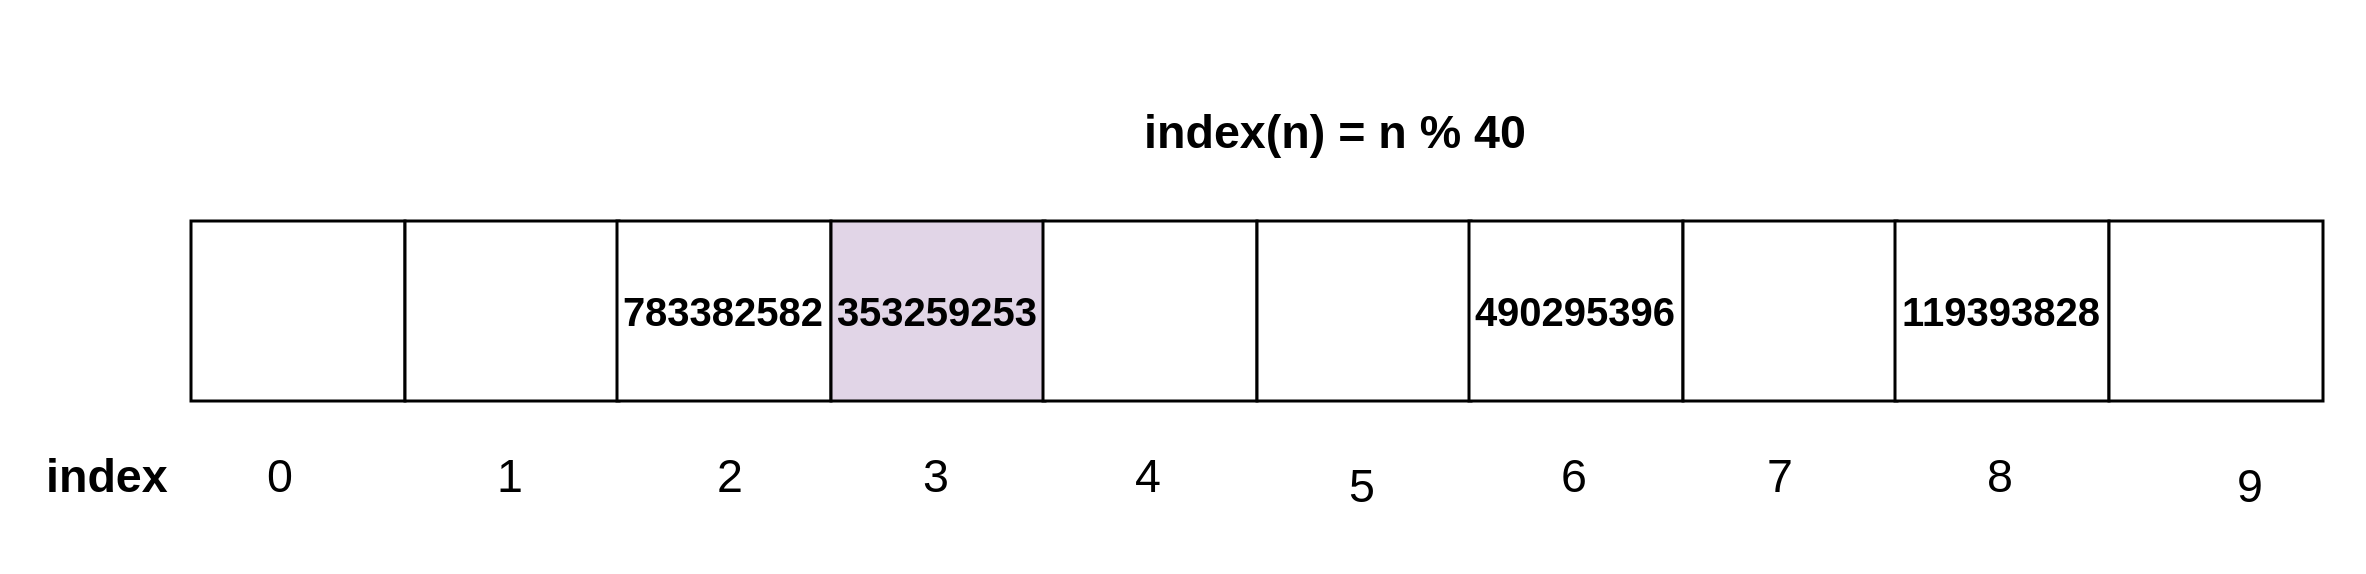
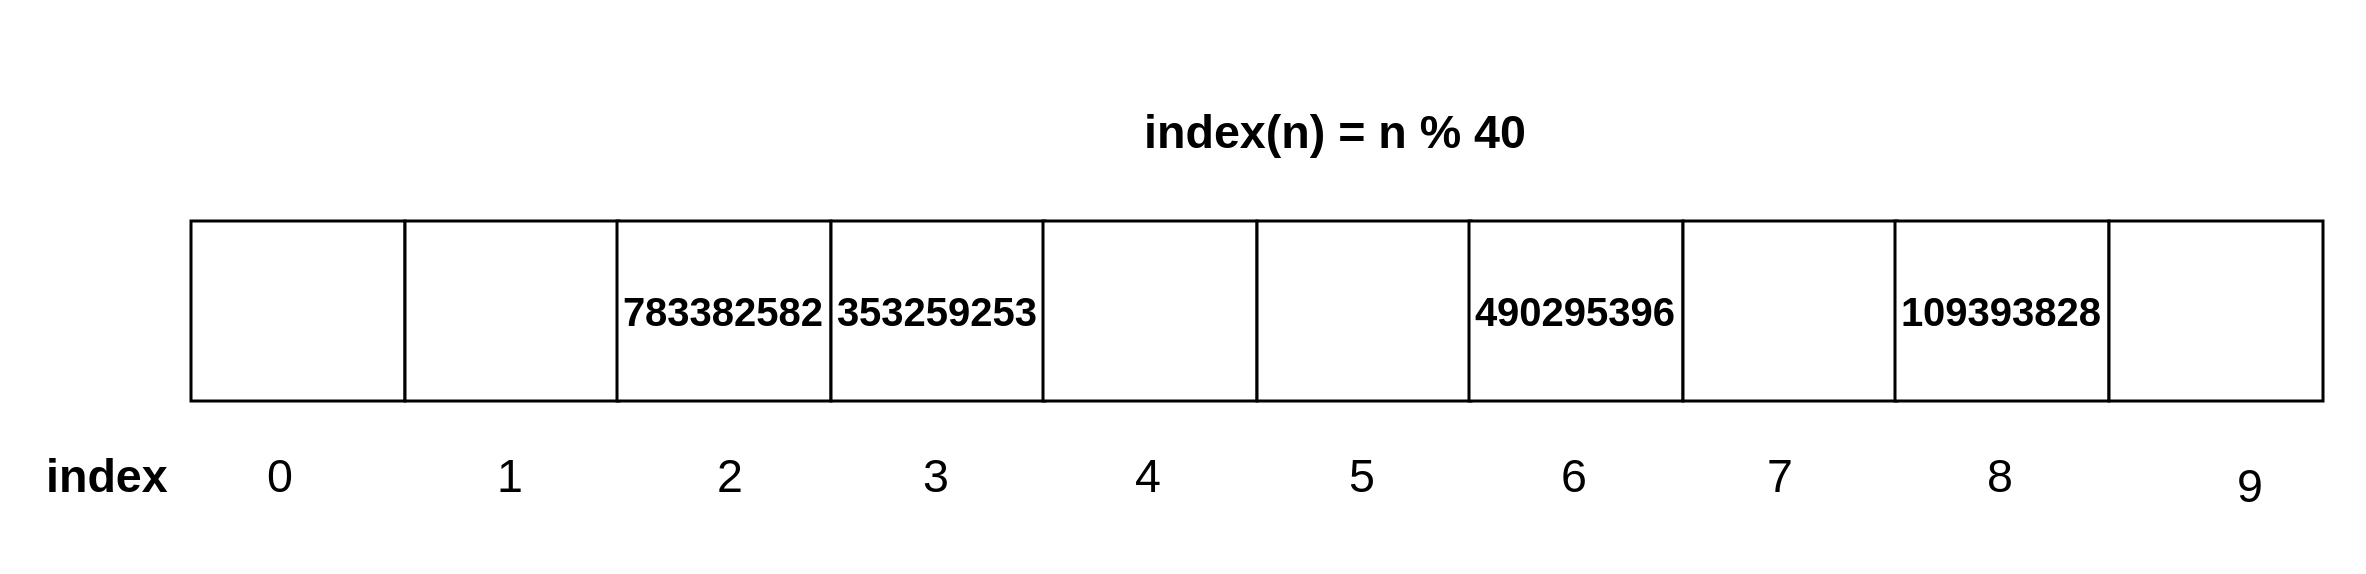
  <mxCell id="0" />
  <mxCell id="1" parent="0" />
  <mxCell id="2" value="" style="html=1;overflow=block;blockSpacing=1;whiteSpace=wrap;fontSize=13;spacing=3.8;strokeOpacity=100;strokeWidth=1.5;" vertex="1" parent="1"><mxGeometry x="95" y="110" width="107" height="90" as="geometry" /></mxCell>
  <mxCell id="3" value="" style="html=1;overflow=block;blockSpacing=1;whiteSpace=wrap;fontSize=13;spacing=3.8;strokeOpacity=100;strokeWidth=1.5;" vertex="1" parent="1"><mxGeometry x="202" y="110" width="107" height="90" as="geometry" /></mxCell>
  <mxCell id="4" value="783382582" style="html=1;overflow=block;blockSpacing=1;whiteSpace=wrap;fontSize=20;fontColor=default;fontStyle=1;spacing=3.8;strokeOpacity=100;strokeWidth=1.5;" vertex="1" parent="1"><mxGeometry x="308" y="110" width="107" height="90" as="geometry" /></mxCell>
- <mxCell id="5" value="353259253" style="html=1;overflow=block;blockSpacing=1;whiteSpace=wrap;fontSize=20;fontColor=default;fontStyle=1;spacing=3.8;strokeOpacity=100;strokeWidth=1.5;fillColor=#e1d5e7;" vertex="1" parent="1"><mxGeometry x="415" y="110" width="107" height="90" as="geometry" /></mxCell>
+ <mxCell id="5" value="353259253" style="html=1;overflow=block;blockSpacing=1;whiteSpace=wrap;fontSize=20;fontColor=default;fontStyle=1;spacing=3.8;strokeOpacity=100;strokeWidth=1.5;" vertex="1" parent="1"><mxGeometry x="415" y="110" width="107" height="90" as="geometry" /></mxCell>
  <mxCell id="6" value="" style="html=1;overflow=block;blockSpacing=1;whiteSpace=wrap;fontSize=13;spacing=3.8;strokeOpacity=100;strokeWidth=1.5;" vertex="1" parent="1"><mxGeometry x="521" y="110" width="107" height="90" as="geometry" /></mxCell>
  <mxCell id="7" value="" style="html=1;overflow=block;blockSpacing=1;whiteSpace=wrap;fontSize=13;spacing=3.8;strokeOpacity=100;strokeWidth=1.5;" vertex="1" parent="1"><mxGeometry x="628" y="110" width="107" height="90" as="geometry" /></mxCell>
  <mxCell id="8" value="490295396" style="html=1;overflow=block;blockSpacing=1;whiteSpace=wrap;fontSize=20;fontColor=default;fontStyle=1;spacing=3.8;strokeOpacity=100;strokeWidth=1.5;" vertex="1" parent="1"><mxGeometry x="734" y="110" width="107" height="90" as="geometry" /></mxCell>
  <mxCell id="9" value="" style="html=1;overflow=block;blockSpacing=1;whiteSpace=wrap;fontSize=13;spacing=3.8;strokeOpacity=100;strokeWidth=1.5;" vertex="1" parent="1"><mxGeometry x="841" y="110" width="107" height="90" as="geometry" /></mxCell>
- <mxCell id="10" value="119393828" style="html=1;overflow=block;blockSpacing=1;whiteSpace=wrap;fontSize=20;fontColor=default;fontStyle=1;spacing=3.8;strokeOpacity=100;strokeWidth=1.5;" vertex="1" parent="1"><mxGeometry x="947" y="110" width="107" height="90" as="geometry" /></mxCell>
+ <mxCell id="10" value="109393828" style="html=1;overflow=block;blockSpacing=1;whiteSpace=wrap;fontSize=20;fontColor=default;fontStyle=1;spacing=3.8;strokeOpacity=100;strokeWidth=1.5;" vertex="1" parent="1"><mxGeometry x="947" y="110" width="107" height="90" as="geometry" /></mxCell>
  <mxCell id="11" value="" style="html=1;overflow=block;blockSpacing=1;whiteSpace=wrap;fontSize=13;spacing=3.8;strokeOpacity=100;strokeWidth=1.5;" vertex="1" parent="1"><mxGeometry x="1054" y="110" width="107" height="90" as="geometry" /></mxCell>
  <mxCell id="12" value="0" style="html=1;overflow=block;blockSpacing=1;whiteSpace=wrap;fontSize=23.3;fontColor=default;spacing=3.8;strokeOpacity=0;fillOpacity=0;fillColor=#ffffff;strokeWidth=1.5;" vertex="1" parent="1"><mxGeometry x="125" y="215" width="30" height="45" as="geometry" /></mxCell>
  <mxCell id="13" value="1" style="html=1;overflow=block;blockSpacing=1;whiteSpace=wrap;fontSize=23.3;fontColor=default;spacing=3.8;strokeOpacity=0;fillOpacity=0;fillColor=#ffffff;strokeWidth=1.5;" vertex="1" parent="1"><mxGeometry x="240" y="215" width="30" height="45" as="geometry" /></mxCell>
  <mxCell id="14" value="2" style="html=1;overflow=block;blockSpacing=1;whiteSpace=wrap;fontSize=23.3;fontColor=default;spacing=3.8;strokeOpacity=0;fillOpacity=0;fillColor=#ffffff;strokeWidth=1.5;" vertex="1" parent="1"><mxGeometry x="350" y="215" width="30" height="45" as="geometry" /></mxCell>
  <mxCell id="15" value="3" style="html=1;overflow=block;blockSpacing=1;whiteSpace=wrap;fontSize=23.3;fontColor=default;spacing=3.8;strokeOpacity=0;fillOpacity=0;fillColor=#ffffff;strokeWidth=1.5;" vertex="1" parent="1"><mxGeometry x="453" y="215" width="30" height="45" as="geometry" /></mxCell>
  <mxCell id="16" value="4" style="html=1;overflow=block;blockSpacing=1;whiteSpace=wrap;fontSize=23.3;fontColor=default;spacing=3.8;strokeOpacity=0;fillOpacity=0;fillColor=#ffffff;strokeWidth=1.5;" vertex="1" parent="1"><mxGeometry x="559" y="215" width="30" height="45" as="geometry" /></mxCell>
- <mxCell id="17" value="5" style="html=1;overflow=block;blockSpacing=1;whiteSpace=wrap;fontSize=23.3;fontColor=default;spacing=3.8;strokeOpacity=0;fillOpacity=0;fillColor=#ffffff;strokeWidth=1.5;" vertex="1" parent="1"><mxGeometry x="666" y="215" width="30" height="55" as="geometry" /></mxCell>
+ <mxCell id="17" value="5" style="html=1;overflow=block;blockSpacing=1;whiteSpace=wrap;fontSize=23.3;fontColor=default;spacing=3.8;strokeOpacity=0;fillOpacity=0;fillColor=#ffffff;strokeWidth=1.5;" vertex="1" parent="1"><mxGeometry x="666" y="215" width="30" height="45" as="geometry" /></mxCell>
  <mxCell id="18" value="6" style="html=1;overflow=block;blockSpacing=1;whiteSpace=wrap;fontSize=23.3;fontColor=default;spacing=3.8;strokeOpacity=0;fillOpacity=0;fillColor=#ffffff;strokeWidth=1.5;" vertex="1" parent="1"><mxGeometry x="772" y="215" width="30" height="45" as="geometry" /></mxCell>
  <mxCell id="19" value="7" style="html=1;overflow=block;blockSpacing=1;whiteSpace=wrap;fontSize=23.3;fontColor=default;spacing=3.8;strokeOpacity=0;fillOpacity=0;fillColor=#ffffff;strokeWidth=1.5;" vertex="1" parent="1"><mxGeometry x="875" y="215" width="30" height="45" as="geometry" /></mxCell>
  <mxCell id="20" value="8" style="ellipse;html=1;overflow=block;blockSpacing=1;whiteSpace=wrap;fontSize=23.3;fontColor=default;spacing=3.8;strokeOpacity=0;fillOpacity=0;fillColor=#ffffff;strokeWidth=1.5;" vertex="1" parent="1"><mxGeometry x="985" y="215" width="30" height="45" as="geometry" /></mxCell>
  <mxCell id="21" value="9" style="html=1;overflow=block;blockSpacing=1;whiteSpace=wrap;fontSize=23.3;fontColor=default;spacing=3.8;strokeOpacity=0;fillOpacity=0;fillColor=#ffffff;strokeWidth=1.5;" vertex="1" parent="1"><mxGeometry x="1110" y="220" width="30" height="45" as="geometry" /></mxCell>
  <mxCell id="22" value="index" style="html=1;overflow=block;blockSpacing=1;whiteSpace=wrap;fontSize=23.3;fontColor=default;fontStyle=1;spacing=3.8;strokeOpacity=0;fillOpacity=0;fillColor=#ffffff;strokeWidth=1.5;" vertex="1" parent="1"><mxGeometry x="20" y="215" width="30" height="45" as="geometry" /></mxCell>
  <mxCell id="23" value="index(n) = n % 40" style="html=1;overflow=block;blockSpacing=1;whiteSpace=wrap;fontSize=23.3;fontColor=default;fontStyle=1;spacing=3.8;strokeOpacity=0;fillOpacity=0;fillColor=#ffffff;strokeWidth=1.5;" vertex="1" parent="1"><mxGeometry x="533" y="20" width="269" height="92" as="geometry" /></mxCell>
